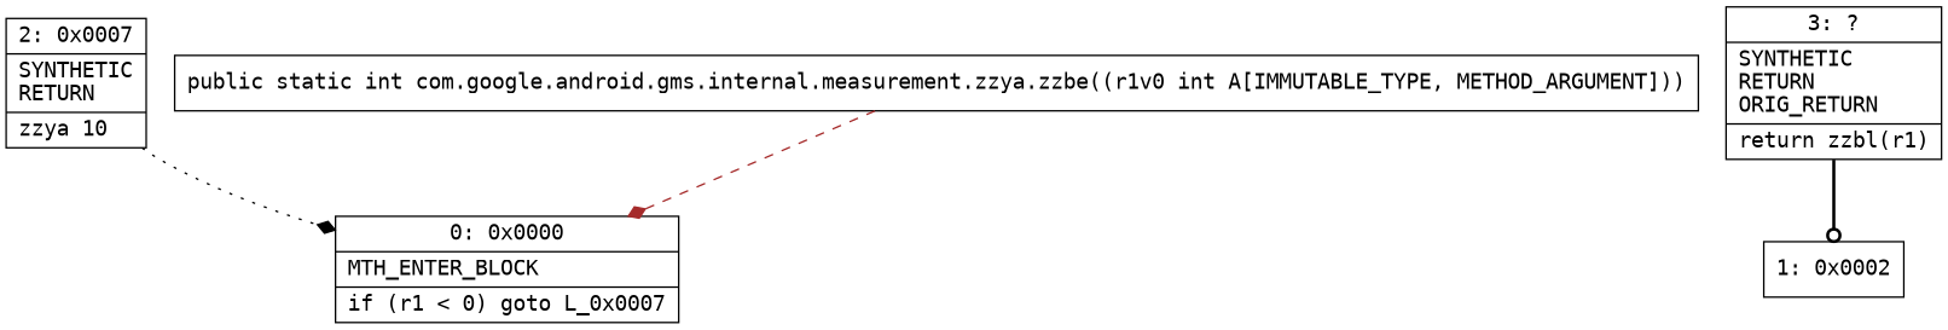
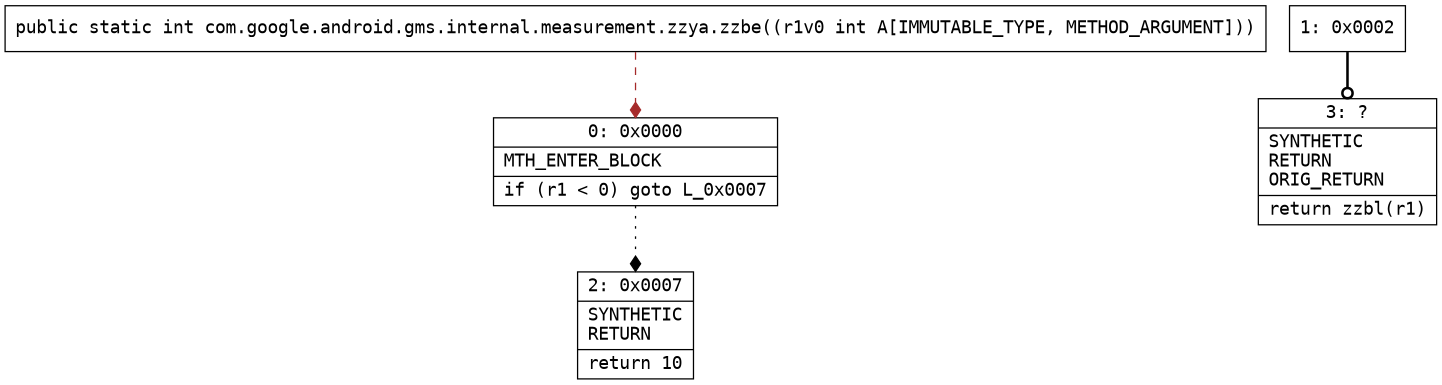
  digraph {
    fontname="DejaVu Sans Mono"
    node [fontname="DejaVu Sans Mono" shape=record]
    edge [arrowhead=diamond color=black fontname="DejaVu Sans Mono"]
    n1 [label="{0\:\ 0x0000|MTH_ENTER_BLOCK\l|if (r1 \< 0) goto L_0x0007\l}"]
-   n2 [label="{2\:\ 0x0007|SYNTHETIC\lRETURN\l|zzya 10\l}"]
+   n2 [label="{2\:\ 0x0007|SYNTHETIC\lRETURN\l|return 10\l}"]
    n3 [label="{1\:\ 0x0002}"]
    n4 [label="{3\:\ ?|SYNTHETIC\lRETURN\lORIG_RETURN\l|return zzbl(r1)\l}"]
    n5 [label="{public static int com.google.android.gms.internal.measurement.zzya.zzbe((r1v0 int A[IMMUTABLE_TYPE, METHOD_ARGUMENT])) }"]
-   n2 -> n1 [style=dotted]
-   n4 -> n3 [arrowhead=odot style=bold]
+   n1 -> n2 [style=dotted]
+   n3 -> n4 [arrowhead=odot style=bold]
    n5 -> n1 [color=brown style=dashed]
  }
